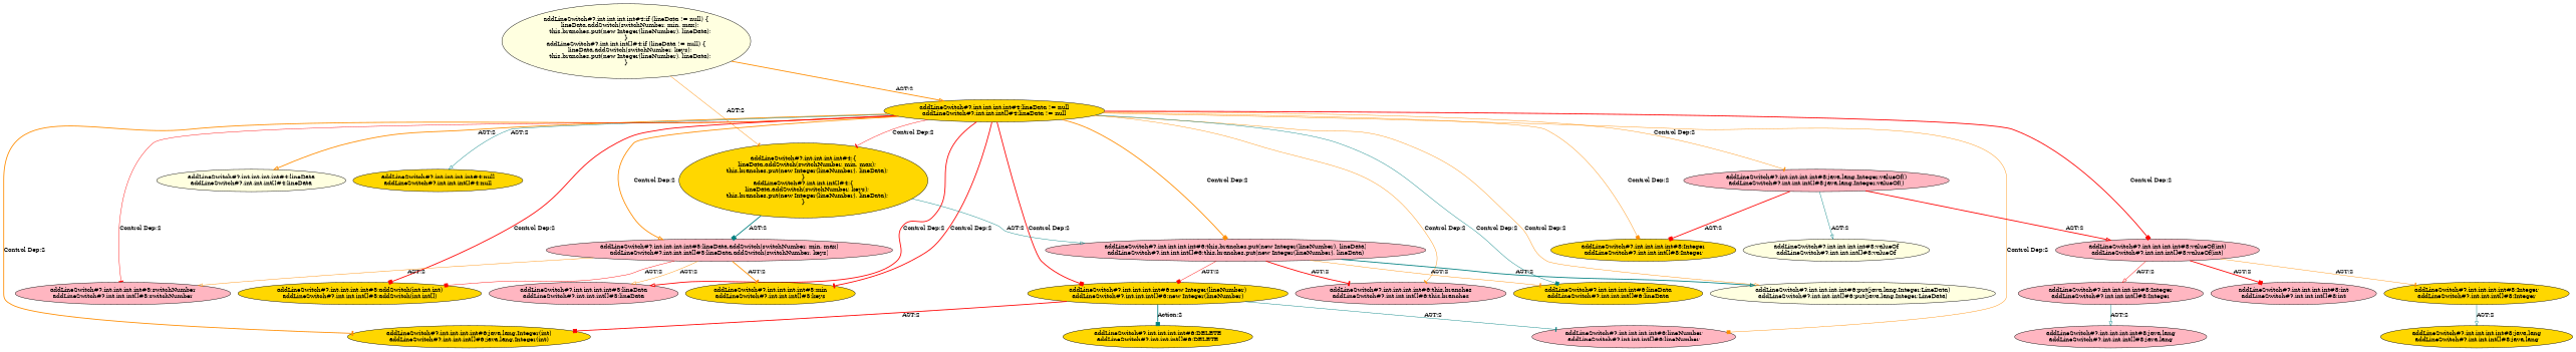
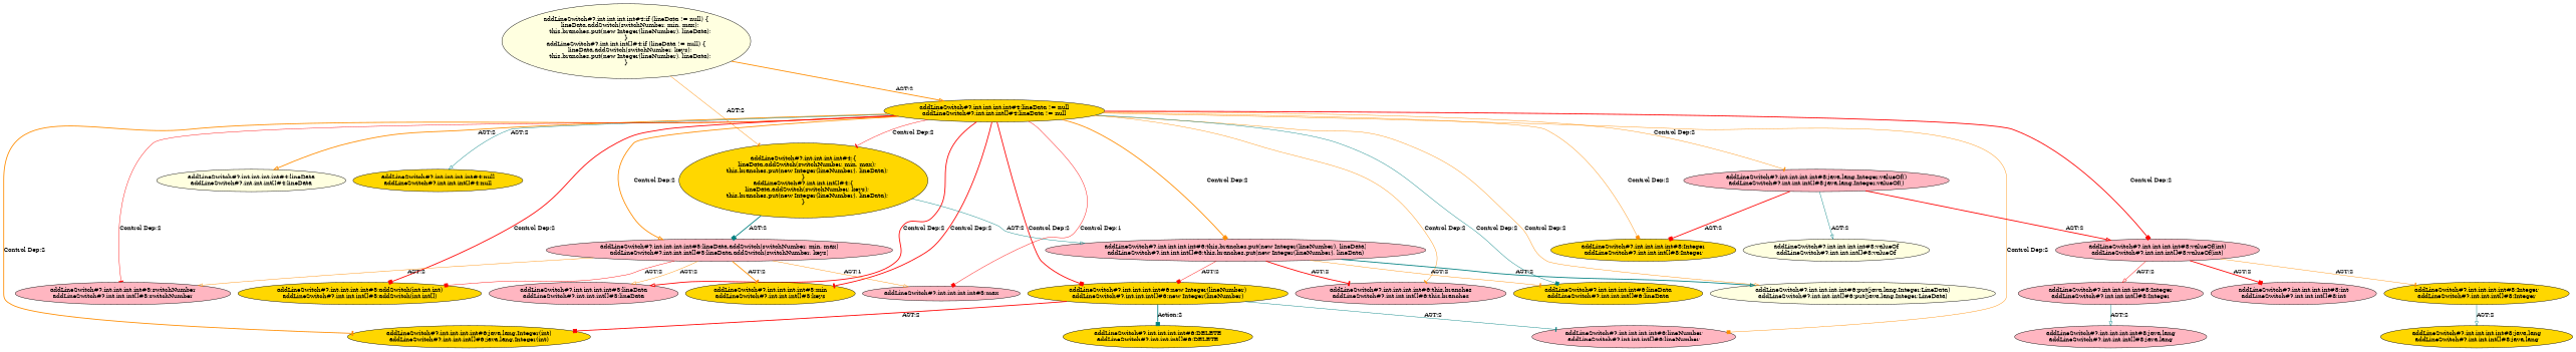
  digraph {
    node [shape=ellipse style=filled fillcolor=gold]
    edge [color=darkorange style=solid arrowhead=onormal]
    n1 [label="addLineSwitch#?,int,int,int,int#6:DELETE\naddLineSwitch#?,int,int,int[]#6:DELETE"]
    n2 [label="addLineSwitch#?,int,int,int,int#6:new Integer(lineNumber)\naddLineSwitch#?,int,int,int[]#6:new Integer(lineNumber)"]
    n3 [label="addLineSwitch#?,int,int,int,int#6:java.lang.Integer(int)\naddLineSwitch#?,int,int,int[]#6:java.lang.Integer(int)"]
    n4 [label="addLineSwitch#?,int,int,int,int#6:lineNumber\naddLineSwitch#?,int,int,int[]#6:lineNumber" fillcolor=lightpink]
    n5 [label="addLineSwitch#?,int,int,int,int#4:lineData != null\naddLineSwitch#?,int,int,int[]#4:lineData != null"]
    n6 [label="addLineSwitch#?,int,int,int,int#4:lineData\naddLineSwitch#?,int,int,int[]#4:lineData" fillcolor=lightyellow]
    n7 [label="addLineSwitch#?,int,int,int,int#4:null\naddLineSwitch#?,int,int,int[]#4:null"]
    n8 [label="addLineSwitch#?,int,int,int,int#4:\{\n    lineData.addSwitch(switchNumber, min, max);\n    this.branches.put(new Integer(lineNumber), lineData);\n\}\naddLineSwitch#?,int,int,int[]#4:\{\n    lineData.addSwitch(switchNumber, keys);\n    this.branches.put(new Integer(lineNumber), lineData);\n\}"]
    n9 [label="addLineSwitch#?,int,int,int,int#5:lineData.addSwitch(switchNumber, min, max)\naddLineSwitch#?,int,int,int[]#5:lineData.addSwitch(switchNumber, keys)" fillcolor=lightpink]
    n10 [label="addLineSwitch#?,int,int,int,int#5:addSwitch(int,int,int)\naddLineSwitch#?,int,int,int[]#5:addSwitch(int,int[])"]
    n11 [label="addLineSwitch#?,int,int,int,int#5:lineData\naddLineSwitch#?,int,int,int[]#5:lineData" fillcolor=lightpink]
    n12 [label="addLineSwitch#?,int,int,int,int#5:switchNumber\naddLineSwitch#?,int,int,int[]#5:switchNumber" fillcolor=lightpink]
    n13 [label="addLineSwitch#?,int,int,int,int#5:min\naddLineSwitch#?,int,int,int[]#5:keys"]
+   n14 [label="addLineSwitch#?,int,int,int,int#5:max" fillcolor=lightpink]
    n15 [label="addLineSwitch#?,int,int,int,int#6:this.branches.put(new Integer(lineNumber), lineData)\naddLineSwitch#?,int,int,int[]#6:this.branches.put(new Integer(lineNumber), lineData)" fillcolor=lightpink]
    n16 [label="addLineSwitch#?,int,int,int,int#6:put(java.lang.Integer,LineData)\naddLineSwitch#?,int,int,int[]#6:put(java.lang.Integer,LineData)" fillcolor=lightyellow]
    n17 [label="addLineSwitch#?,int,int,int,int#6:this.branches\naddLineSwitch#?,int,int,int[]#6:this.branches" fillcolor=lightpink]
    n18 [label="addLineSwitch#?,int,int,int,int#6:lineData\naddLineSwitch#?,int,int,int[]#6:lineData"]
    n19 [label="addLineSwitch#?,int,int,int,int#8:Integer\naddLineSwitch#?,int,int,int[]#8:Integer"]
    n20 [label="addLineSwitch#?,int,int,int,int#8:java.lang.Integer.valueOf()\naddLineSwitch#?,int,int,int[]#8:java.lang.Integer.valueOf()" fillcolor=lightpink]
    n21 [label="addLineSwitch#?,int,int,int,int#8:valueOf(int)\naddLineSwitch#?,int,int,int[]#8:valueOf(int)" fillcolor=lightpink]
    n22 [label="addLineSwitch#?,int,int,int,int#4:if (lineData != null) \{\n    lineData.addSwitch(switchNumber, min, max);\n    this.branches.put(new Integer(lineNumber), lineData);\n\}\naddLineSwitch#?,int,int,int[]#4:if (lineData != null) \{\n    lineData.addSwitch(switchNumber, keys);\n    this.branches.put(new Integer(lineNumber), lineData);\n\}" fillcolor=lightyellow]
    n23 [label="addLineSwitch#?,int,int,int,int#8:valueOf\naddLineSwitch#?,int,int,int[]#8:valueOf" fillcolor=lightyellow]
    n24 [label="addLineSwitch#?,int,int,int,int#8:Integer\naddLineSwitch#?,int,int,int[]#8:Integer"]
    n25 [label="addLineSwitch#?,int,int,int,int#8:Integer\naddLineSwitch#?,int,int,int[]#8:Integer" fillcolor=lightpink]
    n26 [label="addLineSwitch#?,int,int,int,int#8:int\naddLineSwitch#?,int,int,int[]#8:int" fillcolor=lightpink]
    n27 [label="addLineSwitch#?,int,int,int,int#8:java.lang\naddLineSwitch#?,int,int,int[]#8:java.lang"]
    n28 [label="addLineSwitch#?,int,int,int,int#8:java.lang\naddLineSwitch#?,int,int,int[]#8:java.lang" fillcolor=lightpink]
    n2 -> n1 [label="Action:2" color=teal style=bold arrowhead=box]
    n2 -> n3 [label="AST:2" color=red style=bold arrowhead=box]
    n2 -> n4 [label="AST:2" color=teal arrowhead=tee]
    n5 -> n2 [label="Control Dep:2" color=red style=bold arrowhead=box]
    n5 -> n3 [label="Control Dep:2" style=bold arrowhead=tee]
    n5 -> n4 [label="Control Dep:2" arrowhead=box]
    n5 -> n6 [label="AST:2" style=bold]
    n5 -> n7 [label="AST:2" color=teal]
    n5 -> n8 [label="Control Dep:2" color=red arrowhead=tee]
    n5 -> n9 [label="Control Dep:2" style=bold]
    n5 -> n10 [label="Control Dep:2" color=red style=bold arrowhead=box]
    n5 -> n11 [label="Control Dep:2" color=red style=bold]
    n5 -> n12 [label="Control Dep:2" color=red arrowhead=tee]
    n5 -> n13 [label="Control Dep:2" color=red style=bold arrowhead=tee]
+   n5 -> n14 [label="Control Dep:1" color=red arrowhead=box]
    n5 -> n15 [label="Control Dep:2" style=bold arrowhead=box]
    n5 -> n16 [label="Control Dep:2"]
    n5 -> n17 [label="Control Dep:2" arrowhead=tee]
    n5 -> n18 [label="Control Dep:2" color=teal arrowhead=box]
    n5 -> n19 [label="Control Dep:2" arrowhead=box]
    n5 -> n20 [label="Control Dep:2" arrowhead=tee]
    n5 -> n21 [label="Control Dep:2" color=red style=bold arrowhead=box]
    n8 -> n9 [label="AST:2" color=teal style=bold arrowhead=box]
    n8 -> n15 [label="AST:2" color=teal]
    n9 -> n10 [label="AST:2" color=red arrowhead=box]
    n9 -> n11 [label="AST:2"]
    n9 -> n12 [label="AST:2"]
    n9 -> n13 [label="AST:2" style=bold arrowhead=tee]
+   n9 -> n14 [label="AST:1"]
    n15 -> n2 [label="AST:2" color=red arrowhead=box]
    n15 -> n16 [label="AST:2" color=teal style=bold]
    n15 -> n17 [label="AST:2" color=red style=bold arrowhead=tee]
    n15 -> n18 [label="AST:2" arrowhead=tee]
    n20 -> n19 [label="AST:2" color=red style=bold arrowhead=box]
    n20 -> n21 [label="AST:2" color=red style=bold]
    n20 -> n23 [label="AST:2" color=teal]
    n21 -> n24 [label="AST:2" arrowhead=tee]
    n21 -> n25 [label="AST:2" color=red]
    n21 -> n26 [label="AST:2" color=red style=bold arrowhead=box]
    n22 -> n5 [label="AST:2" style=bold]
    n22 -> n8 [label="AST:2" arrowhead=tee]
    n24 -> n27 [label="AST:2" color=teal]
    n25 -> n28 [label="AST:2" color=teal]
  }
